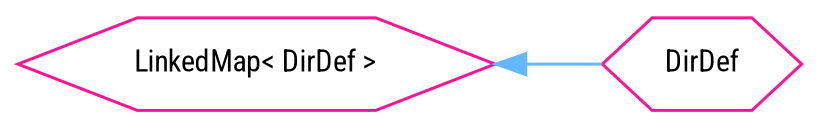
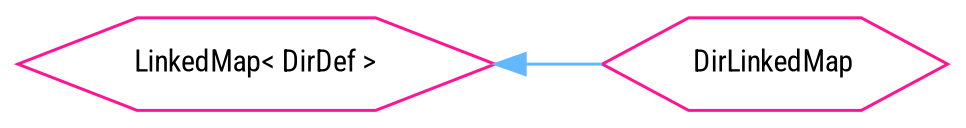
  digraph {
    rankdir=LR
    fontname="Roboto Condensed"
    node [color=deeppink fillcolor=white fontname="Roboto Condensed" fontsize=10 shape=hexagon style=filled]
    n1 [height=0.2 label="LinkedMap\< DirDef \>" width=0.4]
-   n2 [height=0.2 label=DirDef width=0.4]
+   n2 [height=0.2 label=DirLinkedMap width=0.4]
    n1 -> n2 [color=steelblue1 dir=back fontname="Roboto Condensed" fontsize=10 labelfontname=Helvetica labelfontsize=10 style=solid]
  }
